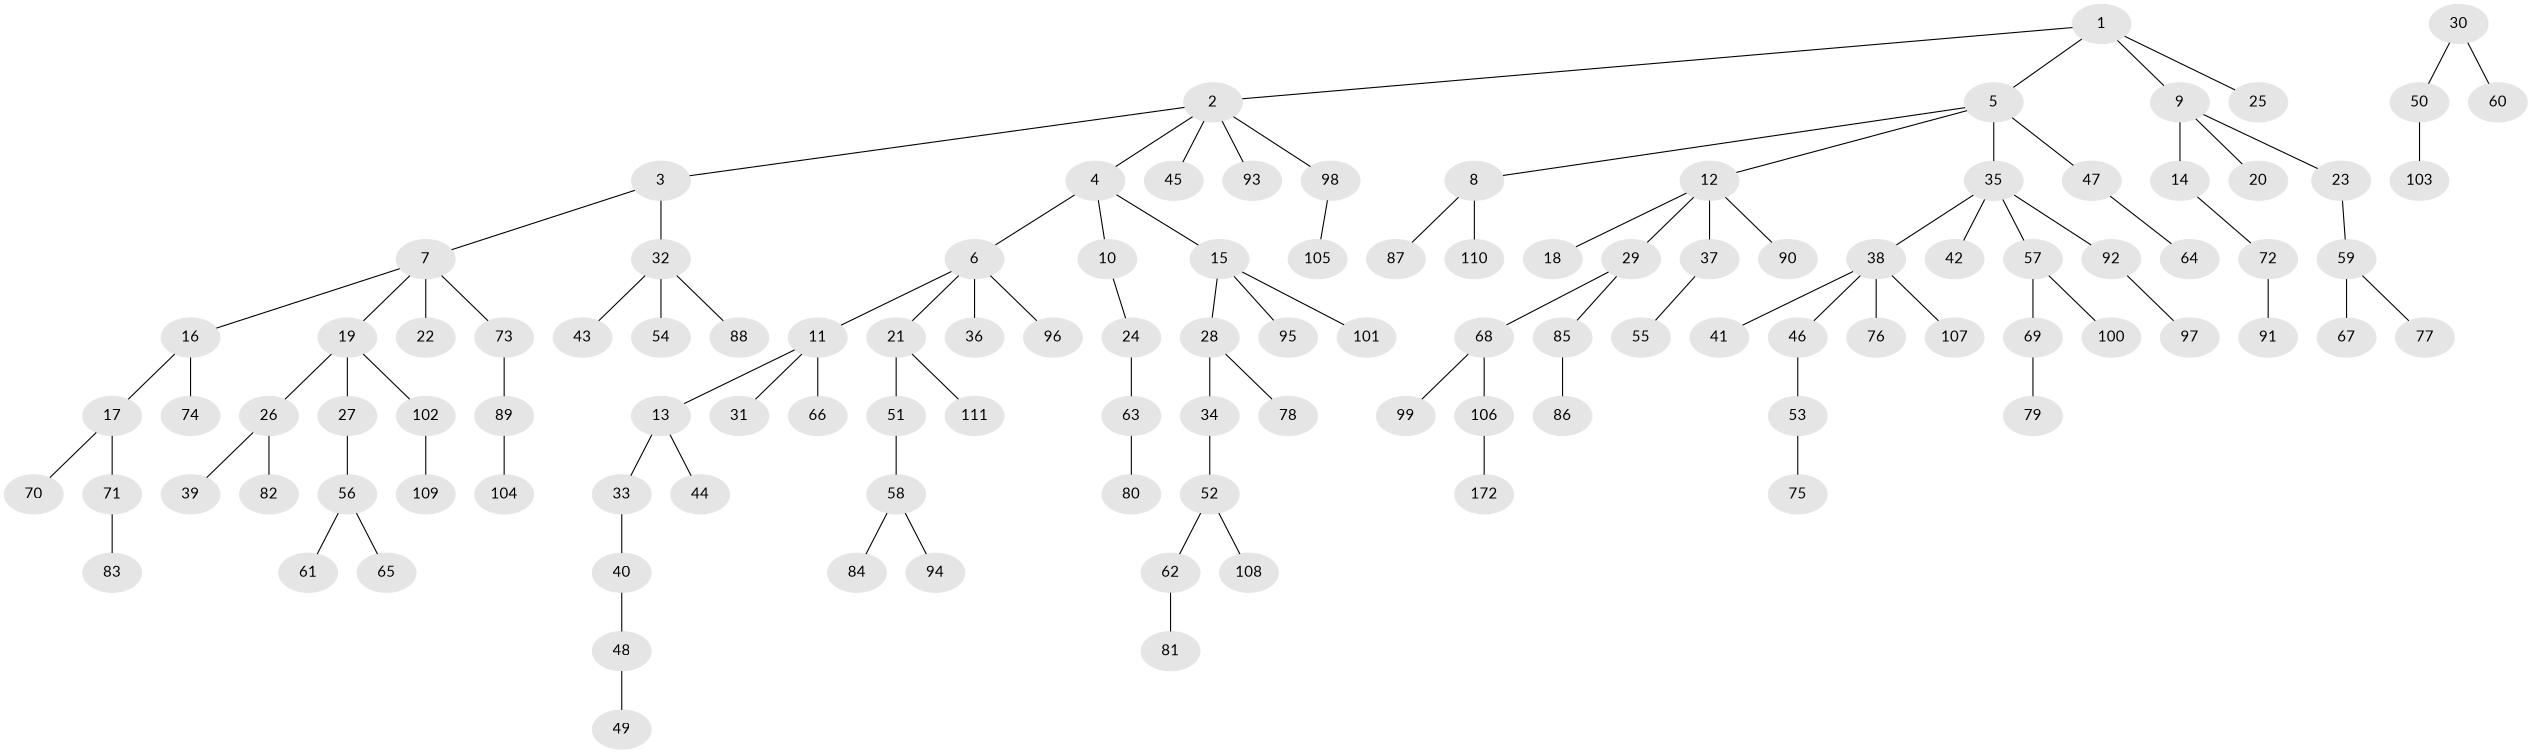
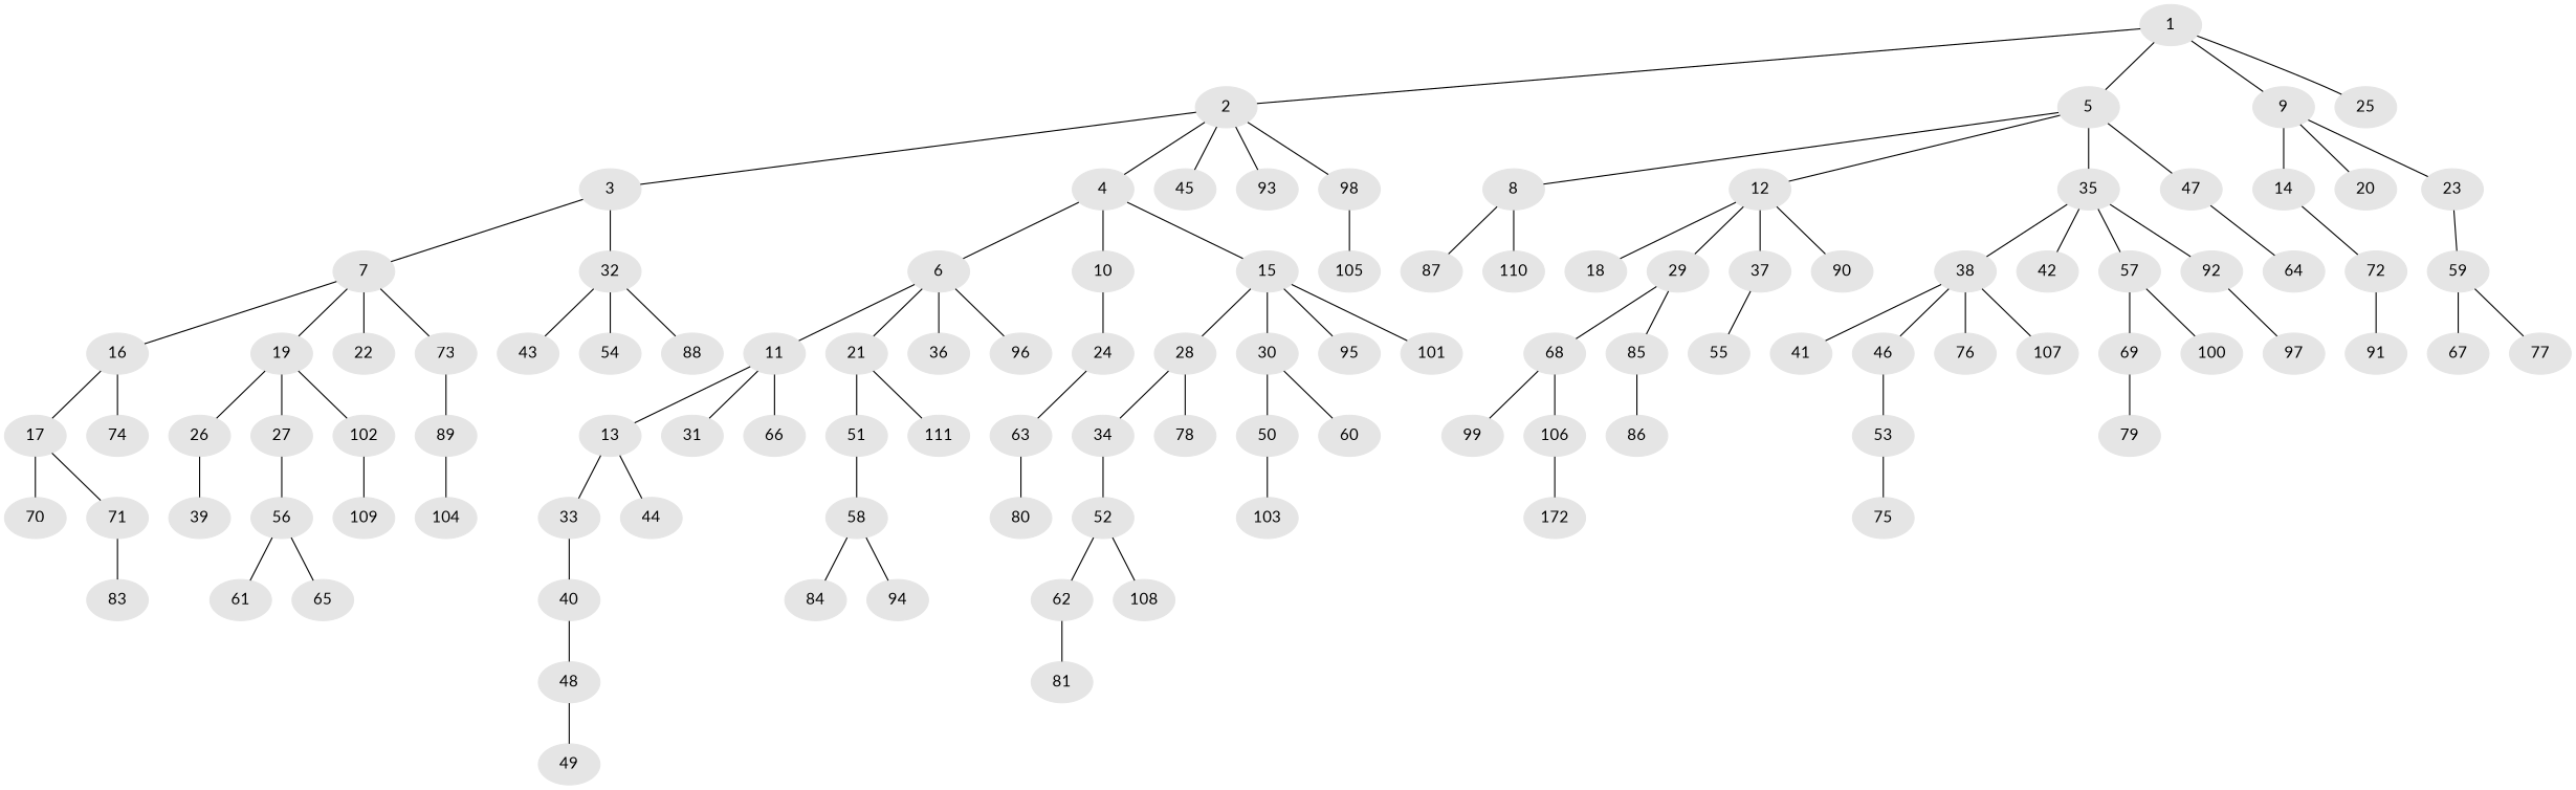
  graph {
    fontname=Lato
    node [color=gray90 fontname=Lato style=filled]
    edge [fontname=Lato]
    1
    2
    5
    9
    25
    3
    4
    45
    93
    98
    8
    12
    35
    47
    14
    20
    23
    7
    32
    6
    10
    15
    105
    16
    19
    22
    73
    43
    54
    88
    11
    21
    36
    96
    24
    28
    30
    95
    101
    87
    110
    18
    29
    37
    90
    38
    42
    57
    92
    64
    13
    31
    66
    51
    111
    17
    74
    26
    27
    102
    89
    72
    59
    63
    33
    44
    68
    85
    55
    40
    91
    34
    78
    50
    60
    70
    71
    83
    39
-   82
    56
    109
    58
    67
    77
    80
    61
    65
    52
    99
    106
    86
    103
    48
    62
    108
    41
    46
    76
    107
    69
    100
    97
    53
    49
    75
    84
    94
    81
    79
    n111 [label=172]
    104
    1 -- 2
    1 -- 5
    1 -- 9
    1 -- 25
    2 -- 3
    2 -- 4
    2 -- 45
    2 -- 93
    2 -- 98
    5 -- 8
    5 -- 12
    5 -- 35
    5 -- 47
    9 -- 14
    9 -- 20
    9 -- 23
    3 -- 7
    3 -- 32
    4 -- 6
    4 -- 10
    4 -- 15
    98 -- 105
    8 -- 87
    8 -- 110
    12 -- 18
    12 -- 29
    12 -- 37
    12 -- 90
    35 -- 38
    35 -- 42
    35 -- 57
    35 -- 92
    47 -- 64
    14 -- 72
    23 -- 59
    7 -- 16
    7 -- 19
    7 -- 22
    7 -- 73
    32 -- 43
    32 -- 54
    32 -- 88
    6 -- 11
    6 -- 21
    6 -- 36
    6 -- 96
    10 -- 24
    15 -- 28
+   15 -- 30
    15 -- 95
    15 -- 101
    16 -- 17
    16 -- 74
    19 -- 26
    19 -- 27
    19 -- 102
    73 -- 89
    11 -- 13
    11 -- 31
    11 -- 66
    21 -- 51
    21 -- 111
    24 -- 63
    28 -- 34
    28 -- 78
    30 -- 50
    30 -- 60
    29 -- 68
    29 -- 85
    37 -- 55
    38 -- 41
    38 -- 46
    38 -- 76
    38 -- 107
    57 -- 69
    57 -- 100
    92 -- 97
    13 -- 33
    13 -- 44
    51 -- 58
    17 -- 70
    17 -- 71
    26 -- 39
-   26 -- 82
    27 -- 56
    102 -- 109
    89 -- 104
    72 -- 91
    59 -- 67
    59 -- 77
    63 -- 80
    33 -- 40
    68 -- 99
    68 -- 106
    85 -- 86
    40 -- 48
    34 -- 52
    50 -- 103
    71 -- 83
    56 -- 61
    56 -- 65
    58 -- 84
    58 -- 94
    52 -- 62
    52 -- 108
    106 -- n111
    48 -- 49
    62 -- 81
    46 -- 53
    69 -- 79
    53 -- 75
  }
